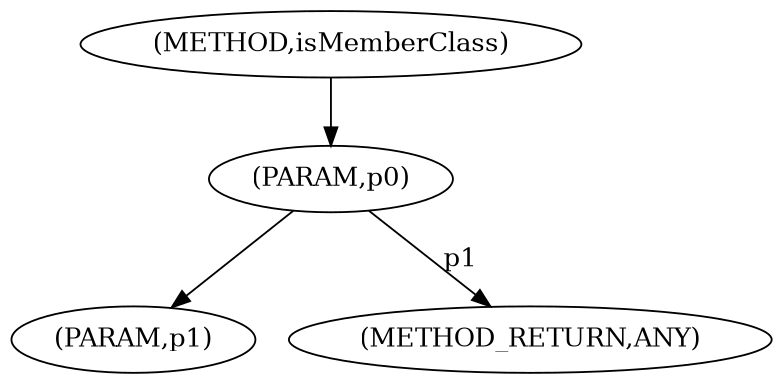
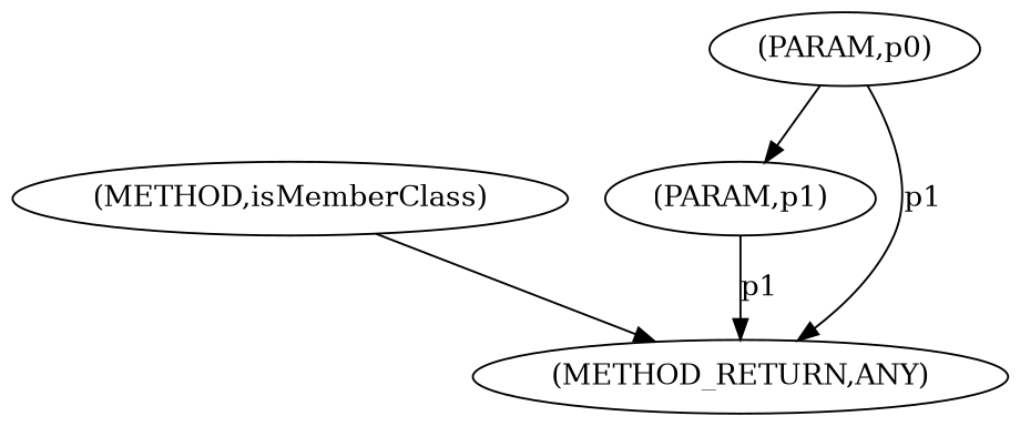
  digraph {
    n1 [label=<(METHOD,isMemberClass)>]
    n2 [label=<(PARAM,p0)>]
    n3 [label=<(PARAM,p1)>]
    n4 [label=<(METHOD_RETURN,ANY)>]
-   n1 -> n2
+   n1 -> n4
    n2 -> n3
    n2 -> n4 [label=p1]
+   n3 -> n4 [label=p1]
  }
